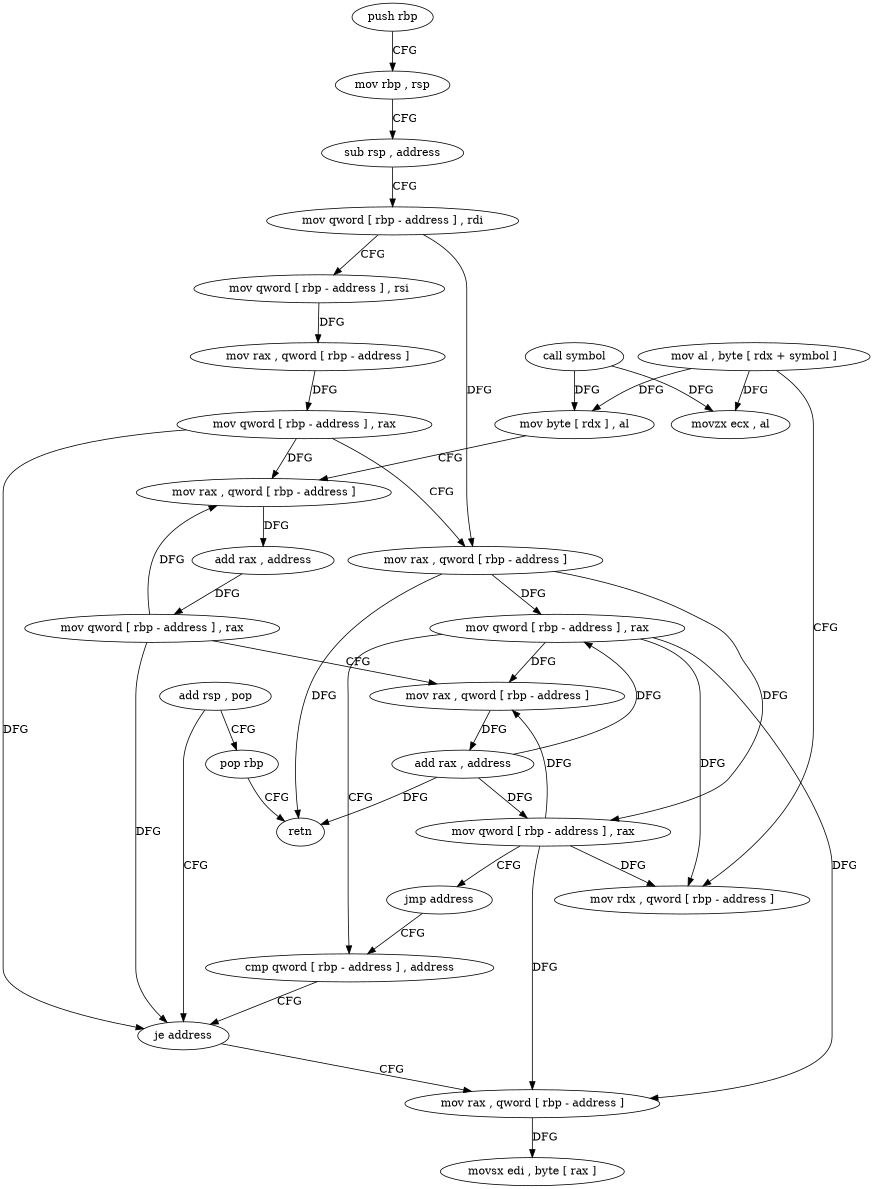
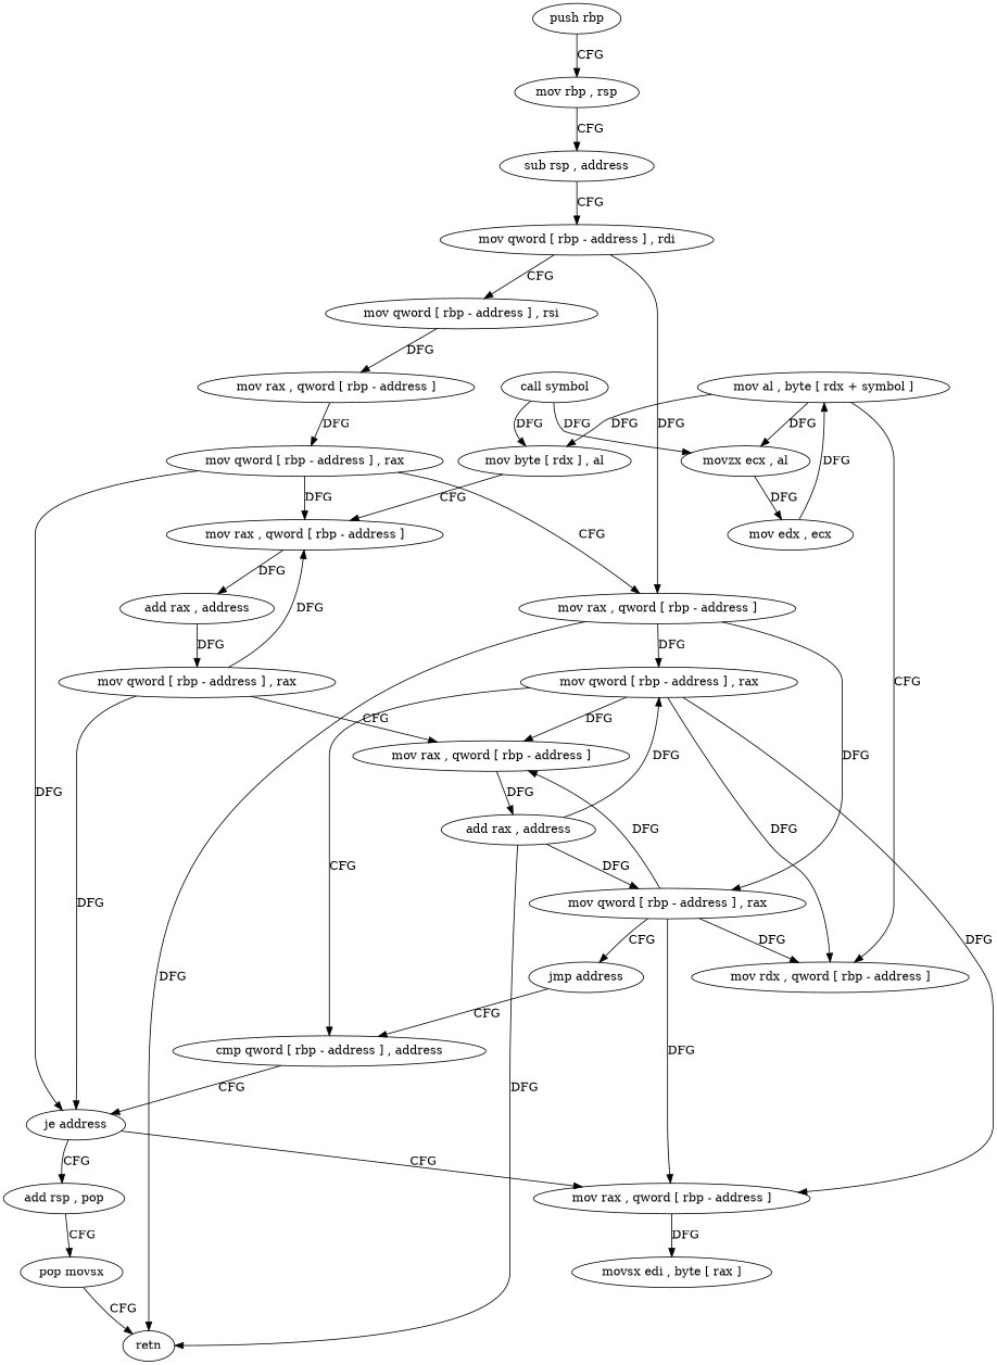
  digraph {
    n1 [label="push rbp"]
    n2 [label="mov rbp , rsp"]
    n3 [label="sub rsp , address"]
    n4 [label="mov qword [ rbp - address ] , rdi"]
    n5 [label="mov qword [ rbp - address ] , rsi"]
    n6 [label="mov rax , qword [ rbp - address ]"]
    n7 [label="mov rax , qword [ rbp - address ]"]
    n8 [label="mov qword [ rbp - address ] , rax"]
    n9 [label=retn]
    n10 [label="mov qword [ rbp - address ] , rax"]
    n11 [label="mov qword [ rbp - address ] , rax"]
    n12 [label="mov rax , qword [ rbp - address ]"]
    n13 [label="je address"]
    n14 [label="add rax , address"]
    n15 [label="mov rax , qword [ rbp - address ]"]
    n16 [label="add rsp , pop"]
    n17 [label="cmp qword [ rbp - address ] , address"]
    n18 [label="mov rdx , qword [ rbp - address ]"]
    n19 [label="mov rax , qword [ rbp - address ]"]
    n20 [label="jmp address"]
    n21 [label="movsx edi , byte [ rax ]"]
    n22 [label="add rax , address"]
-   n23 [label="pop rbp"]
+   n23 [label="pop movsx"]
    n24 [label="call symbol"]
    n25 [label="movzx ecx , al"]
    n26 [label="mov byte [ rdx ] , al"]
+   n27 [label="mov edx , ecx"]
    n28 [label="mov al , byte [ rdx + symbol ]"]
    n29 [label="mov qword [ rbp - address ] , rax"]
    n1 -> n2 [label=CFG]
    n2 -> n3 [label=CFG]
    n3 -> n4 [label=CFG]
    n4 -> n5 [label=CFG]
    n4 -> n6 [label=DFG]
    n5 -> n7 [label=DFG]
    n6 -> n8 [label=DFG]
    n6 -> n9 [label=DFG]
    n6 -> n10 [label=DFG]
    n7 -> n11 [label=DFG]
    n8 -> n15 [label=DFG]
    n8 -> n17 [label=CFG]
    n8 -> n18 [label=DFG]
    n8 -> n19 [label=DFG]
    n10 -> n15 [label=DFG]
    n10 -> n18 [label=DFG]
    n10 -> n19 [label=DFG]
    n10 -> n20 [label=CFG]
    n11 -> n6 [label=CFG]
    n11 -> n12 [label=DFG]
    n11 -> n13 [label=DFG]
    n12 -> n14 [label=DFG]
    n13 -> n15 [label=CFG]
-   n16 -> n13 [label=CFG]
+   n13 -> n16 [label=CFG]
    n14 -> n29 [label=DFG]
    n15 -> n21 [label=DFG]
    n16 -> n23 [label=CFG]
    n17 -> n13 [label=CFG]
    n19 -> n22 [label=DFG]
    n20 -> n17 [label=CFG]
    n22 -> n8 [label=DFG]
    n22 -> n9 [label=DFG]
    n22 -> n10 [label=DFG]
    n23 -> n9 [label=CFG]
    n24 -> n25 [label=DFG]
    n24 -> n26 [label=DFG]
+   n25 -> n27 [label=DFG]
    n26 -> n12 [label=CFG]
+   n27 -> n28 [label=DFG]
    n28 -> n18 [label=CFG]
    n28 -> n25 [label=DFG]
    n28 -> n26 [label=DFG]
    n29 -> n12 [label=DFG]
    n29 -> n13 [label=DFG]
    n29 -> n19 [label=CFG]
  }
